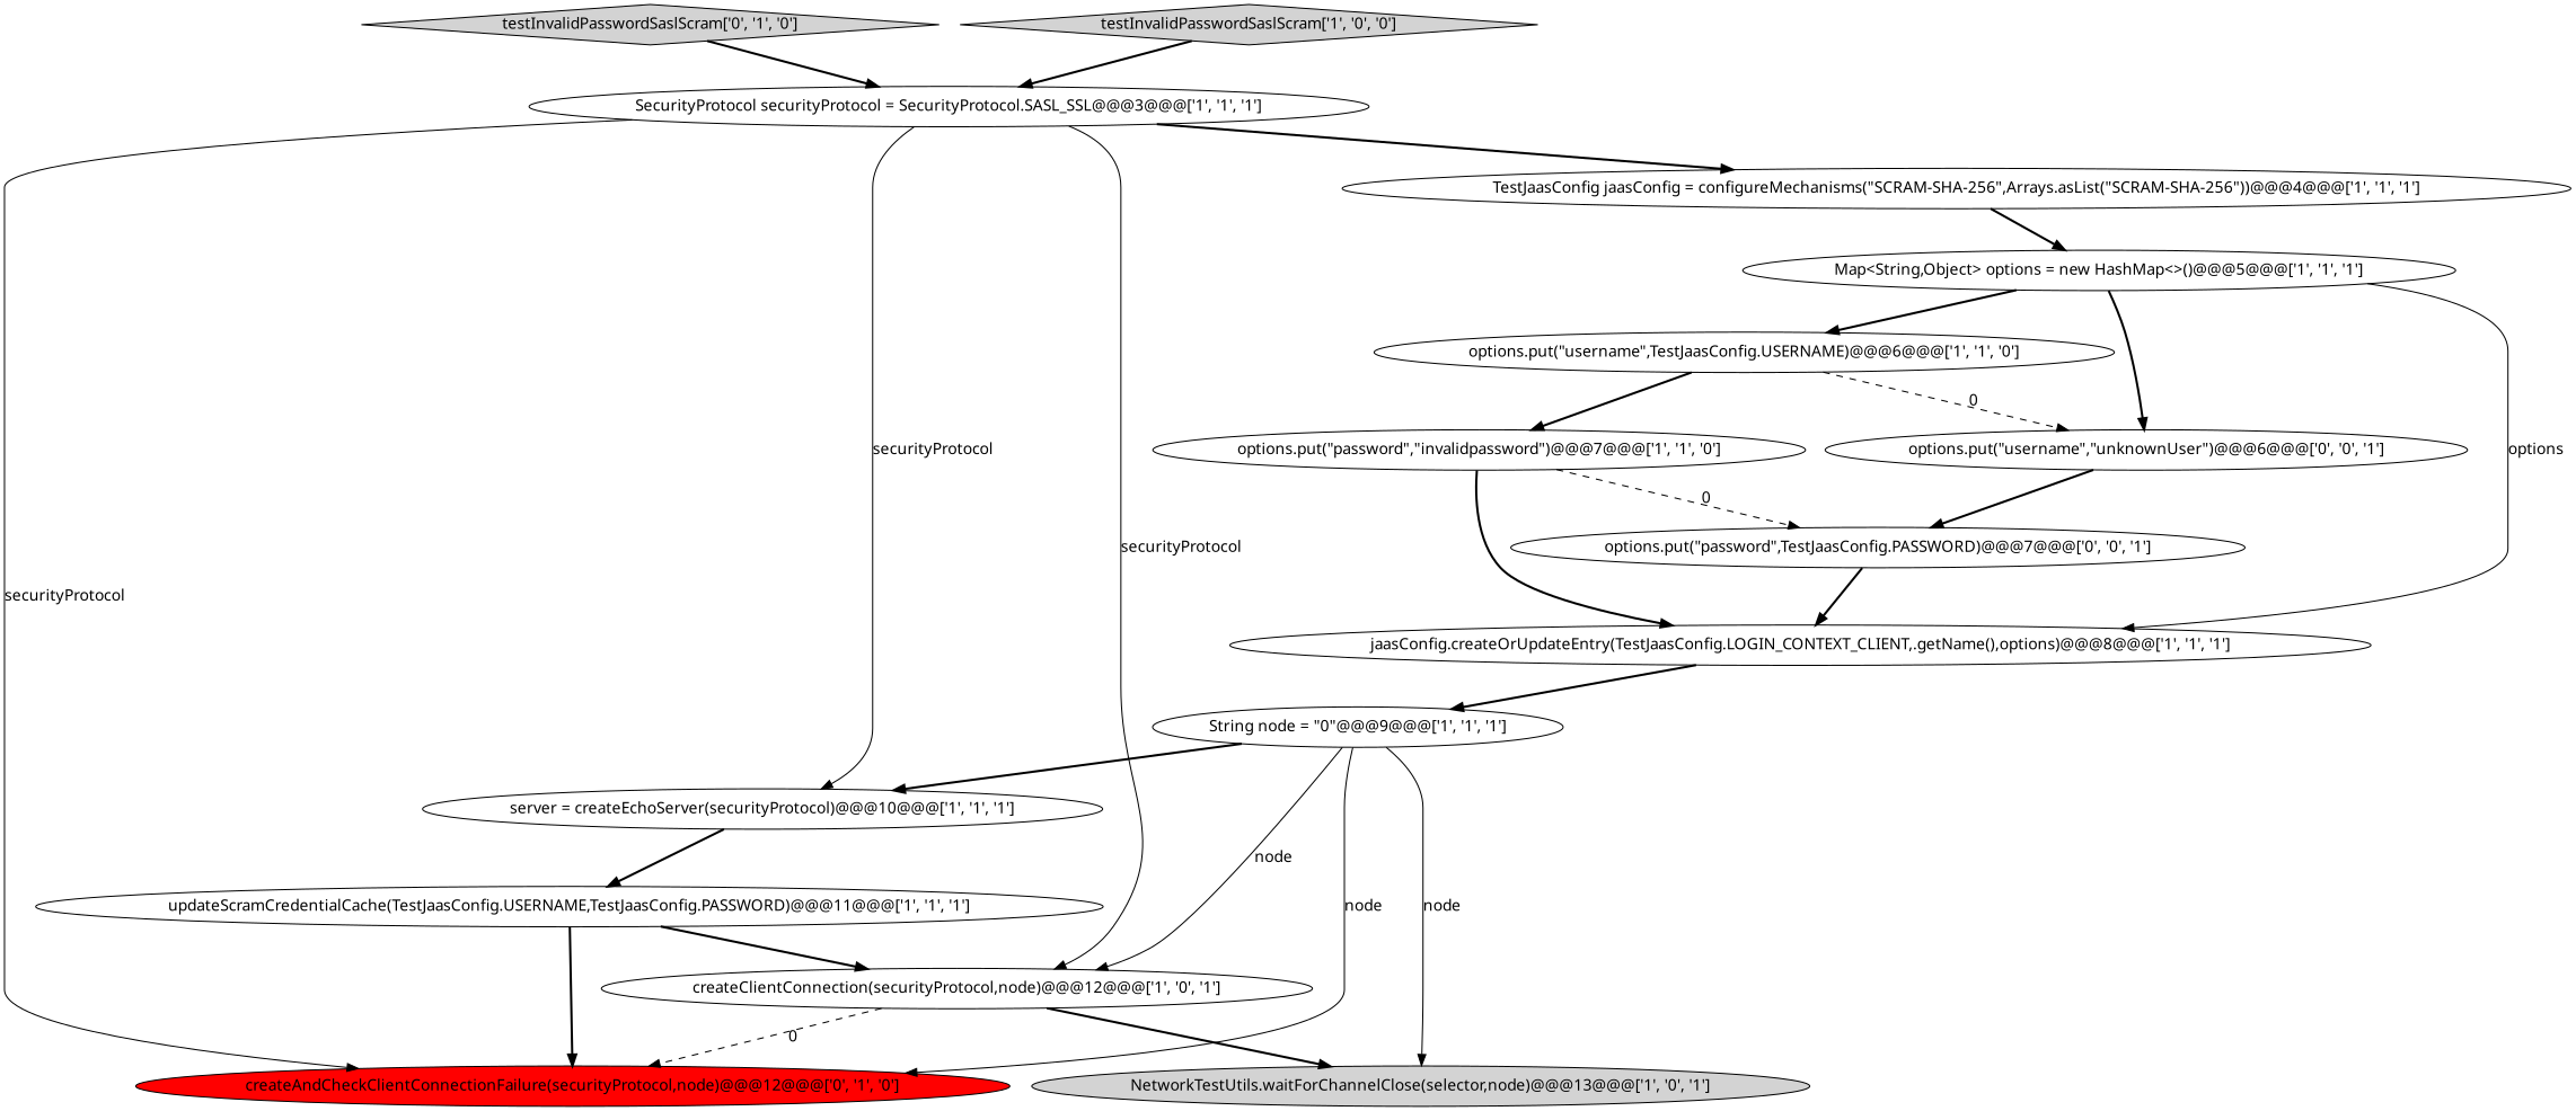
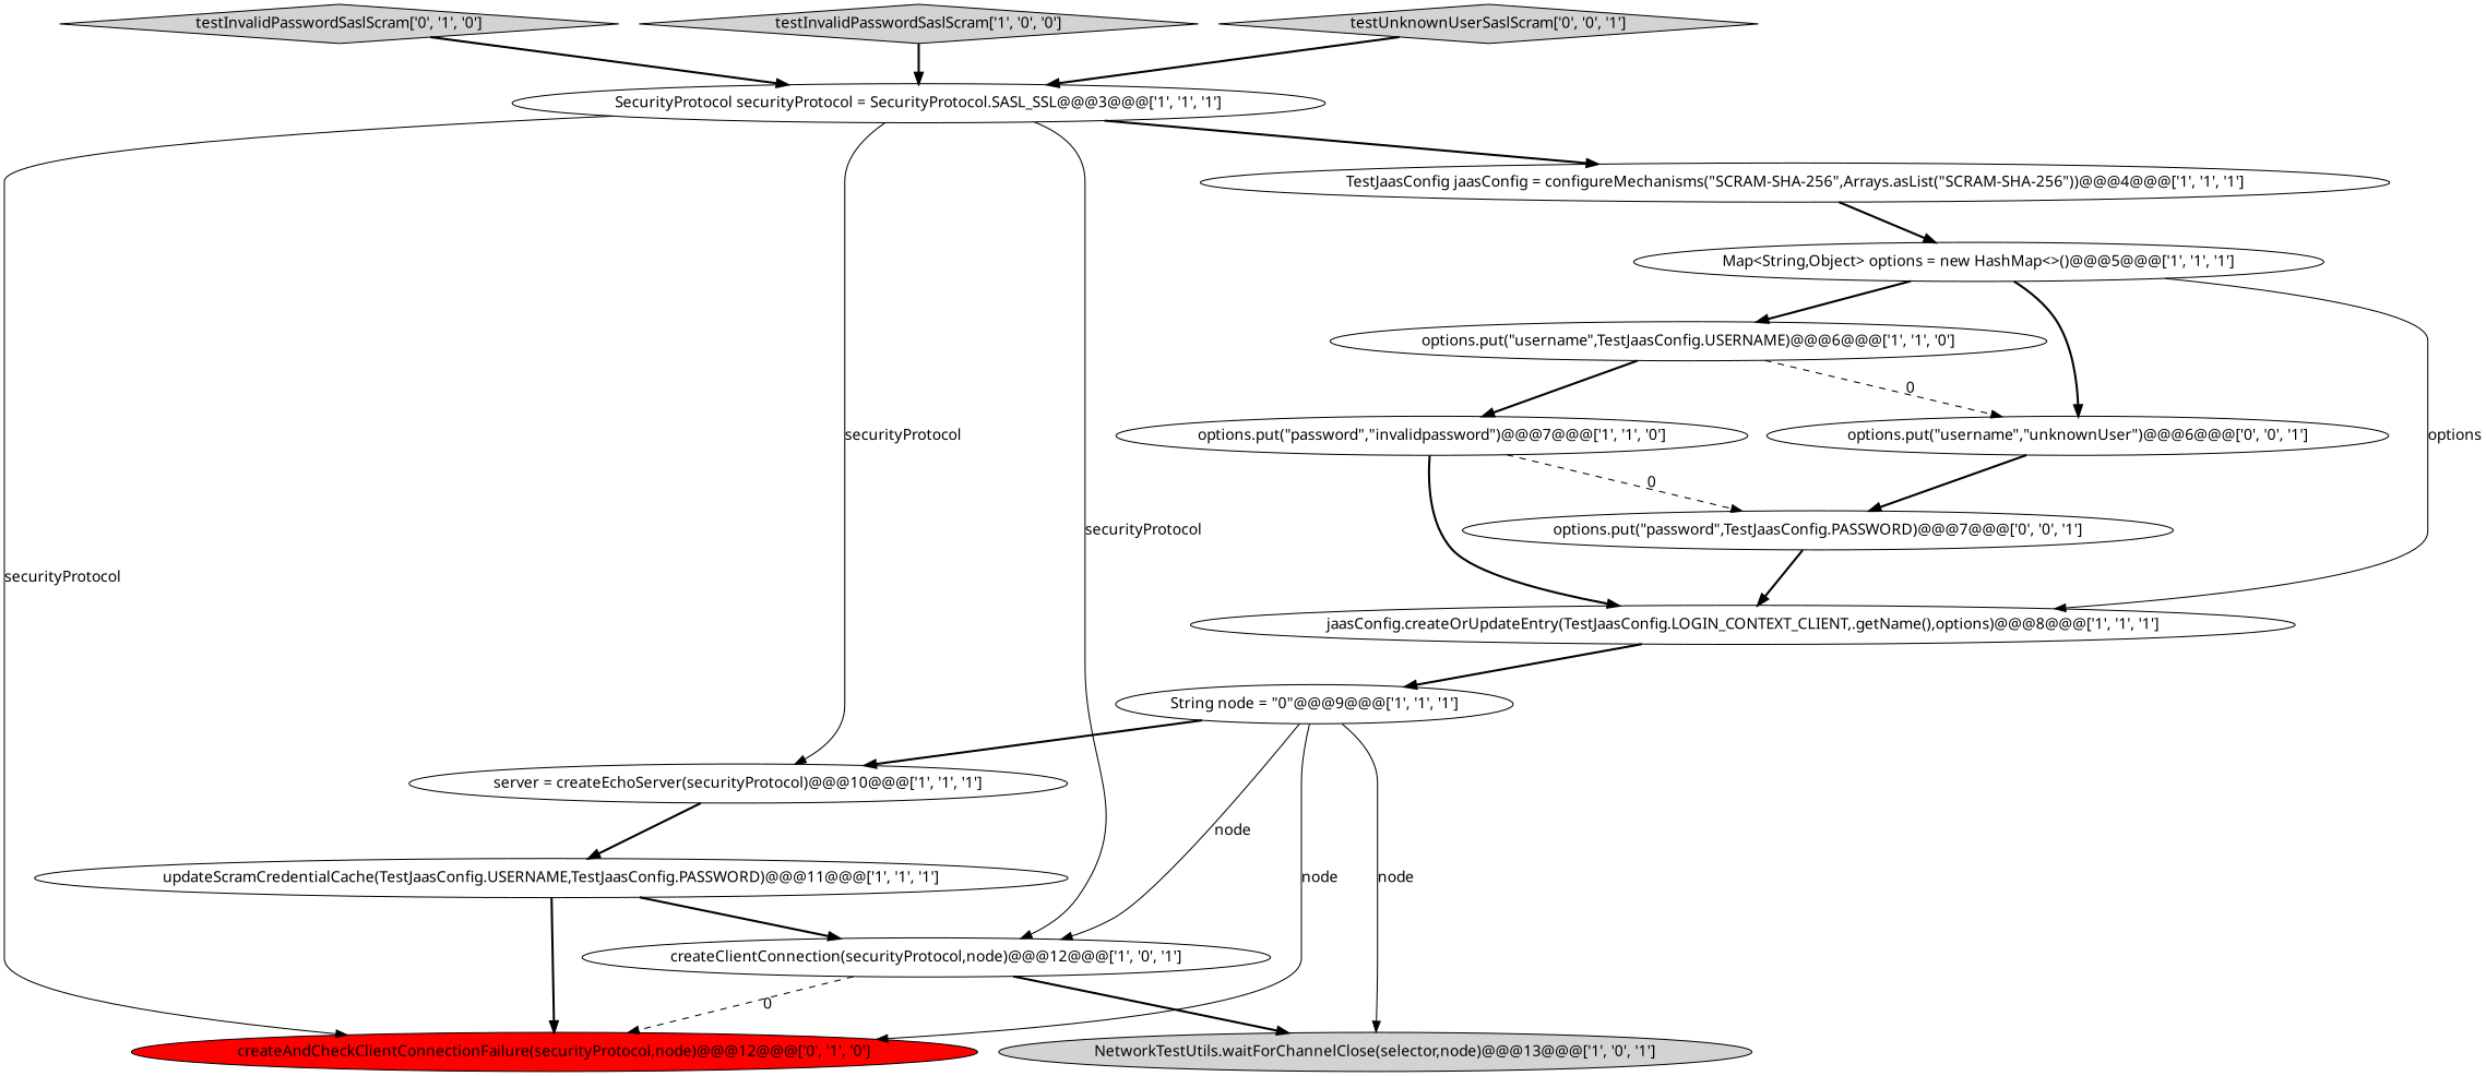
  digraph {
    fontname="Noto Sans"
    node [fillcolor=white shape=ellipse style=filled fontname="Noto Sans"]
    edge [style=bold fontname="Noto Sans"]
    n1 [label="options.put(\"username\",TestJaasConfig.USERNAME)@@@6@@@['1', '1', '0']"]
    n2 [label="options.put(\"password\",\"invalidpassword\")@@@7@@@['1', '1', '0']"]
    n3 [label="options.put(\"username\",\"unknownUser\")@@@6@@@['0', '0', '1']"]
    n4 [fillcolor=lightgray label="NetworkTestUtils.waitForChannelClose(selector,node)@@@13@@@['1', '0', '1']"]
    n5 [label="Map<String,Object> options = new HashMap<>()@@@5@@@['1', '1', '1']"]
    n6 [label="jaasConfig.createOrUpdateEntry(TestJaasConfig.LOGIN_CONTEXT_CLIENT,.getName(),options)@@@8@@@['1', '1', '1']"]
    n7 [label="String node = \"0\"@@@9@@@['1', '1', '1']"]
    n8 [label="server = createEchoServer(securityProtocol)@@@10@@@['1', '1', '1']"]
    n9 [fillcolor=red label="createAndCheckClientConnectionFailure(securityProtocol,node)@@@12@@@['0', '1', '0']"]
    n10 [label="createClientConnection(securityProtocol,node)@@@12@@@['1', '0', '1']"]
    n11 [label="options.put(\"password\",TestJaasConfig.PASSWORD)@@@7@@@['0', '0', '1']"]
    n12 [fillcolor=lightgray label="testInvalidPasswordSaslScram['0', '1', '0']" shape=diamond]
    n13 [label="SecurityProtocol securityProtocol = SecurityProtocol.SASL_SSL@@@3@@@['1', '1', '1']"]
    n14 [label="TestJaasConfig jaasConfig = configureMechanisms(\"SCRAM-SHA-256\",Arrays.asList(\"SCRAM-SHA-256\"))@@@4@@@['1', '1', '1']"]
    n15 [label="updateScramCredentialCache(TestJaasConfig.USERNAME,TestJaasConfig.PASSWORD)@@@11@@@['1', '1', '1']"]
    n16 [fillcolor=lightgray label="testInvalidPasswordSaslScram['1', '0', '0']" shape=diamond]
+   n17 [fillcolor=lightgray label="testUnknownUserSaslScram['0', '0', '1']" shape=diamond]
    n1 -> n2
    n1 -> n3 [label=0 style=dashed]
    n2 -> n6
    n2 -> n11 [label=0 style=dashed]
    n3 -> n11
    n5 -> n1
    n5 -> n3
    n5 -> n6 [label=options style=solid]
    n6 -> n7
    n7 -> n4 [label="node" style=solid]
    n7 -> n8
    n7 -> n9 [label="node" style=solid]
    n7 -> n10 [label="node" style=solid]
    n8 -> n15
    n10 -> n4
    n10 -> n9 [label=0 style=dashed]
    n11 -> n6
    n12 -> n13
    n13 -> n8 [label=securityProtocol style=solid]
    n13 -> n9 [label=securityProtocol style=solid]
    n13 -> n10 [label=securityProtocol style=solid]
    n13 -> n14
    n14 -> n5
    n15 -> n9
    n15 -> n10
    n16 -> n13
+   n17 -> n13
  }
